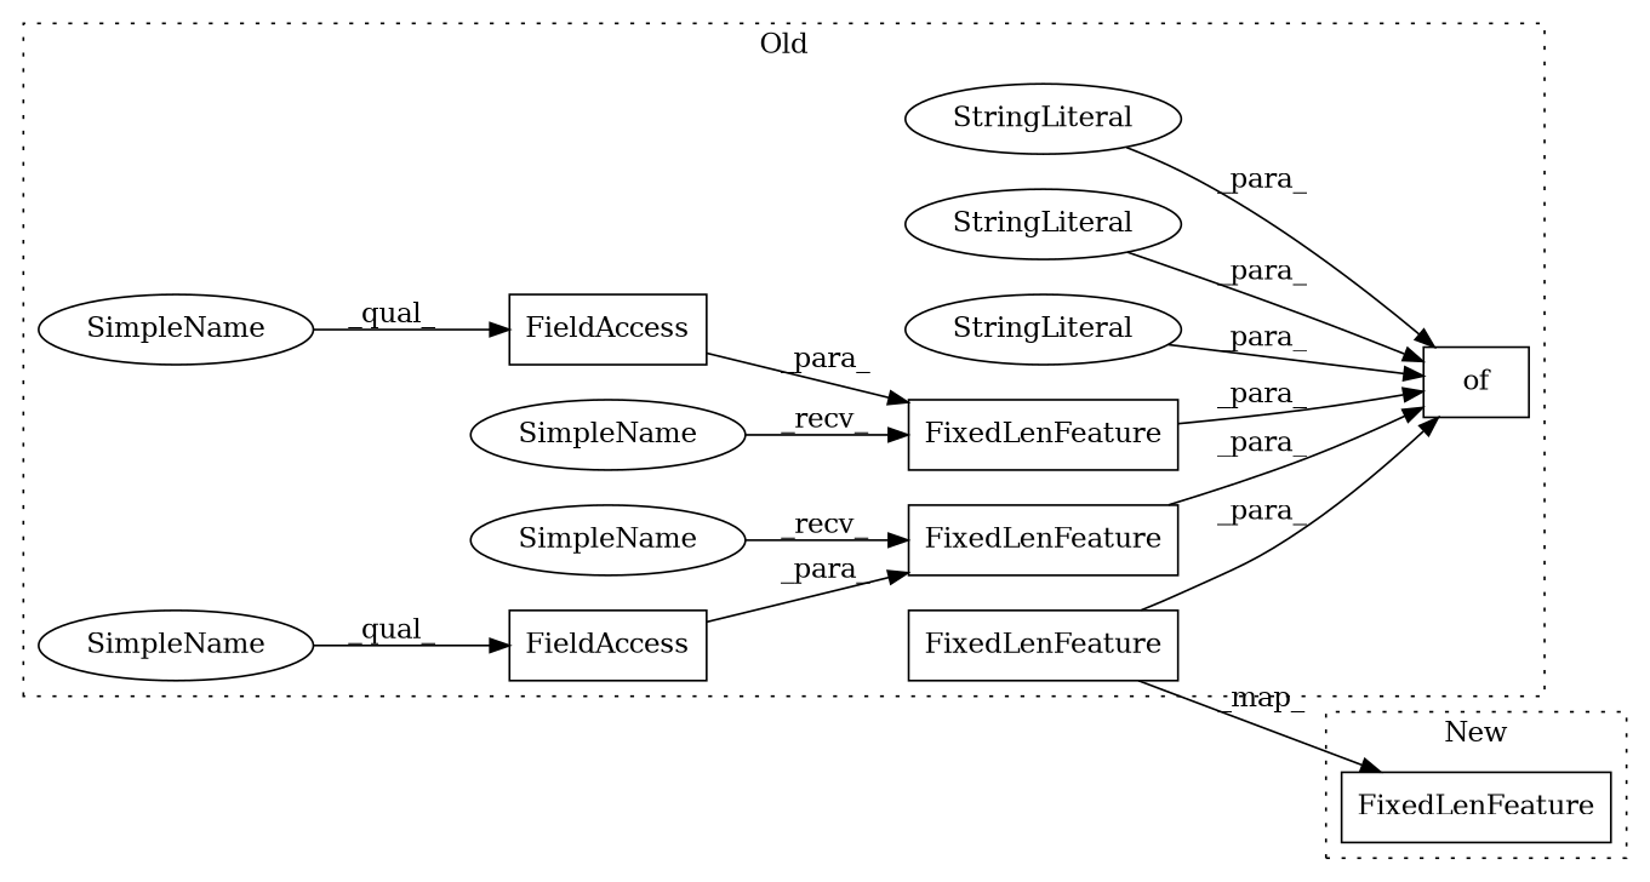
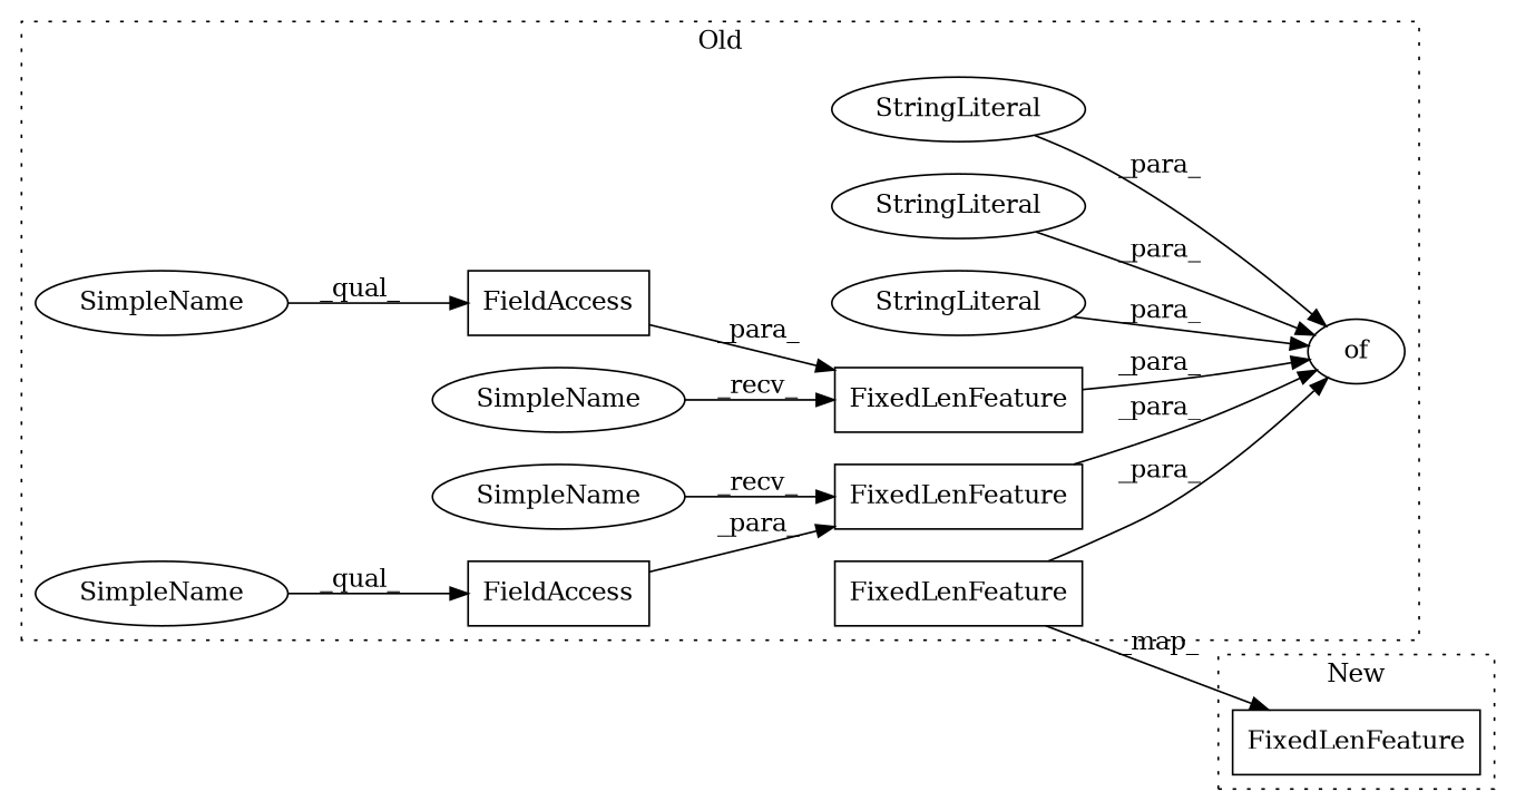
  digraph {
    rankdir=LR
    node [a=32 l=10 s=2546 shape=box]
    n1 [l="16,1" label=FixedLenFeature s="2603,2650"]
-   n2 [l="3,1" label=of s="2352,3081"]
+   n2 [l="3,1" label=of s="2352,3081" shape=ellipse]
    n3 [a=45 l=18 label=StringLiteral s=2652 shape=ellipse]
    n4 [a=45 l=24 label=StringLiteral s=2942 shape=ellipse]
    n5 [l="21,1" label=FixedLenFeature s="2488,2570"]
    n6 [a=22 l=17 label=FieldAccess]
    n7 [l="16,1" label=FixedLenFeature s="2682,2730"]
    n8 [a=22 l=17 label=FieldAccess s=2710]
    n9 [a=45 l=26 label=StringLiteral s=3012 shape=ellipse]
    n10 [a=42 label=SimpleName shape=ellipse]
    n11 [a=42 label=SimpleName s=2710 shape=ellipse]
    n12 [a=42 label=SimpleName s=2477 shape=ellipse]
    n13 [a=42 label=SimpleName s=2671 shape=ellipse]
    n14 [l="16,1" label=FixedLenFeature s="2520,2567"]
    subgraph cluster_1 {
      label=Old
      style=dotted
      n1
      n2
      n3
      n4
      n5
      n6
      n7
      n8
      n9
      n10
      n11
      n12
      n13
    }
    subgraph cluster_2 {
      label=New
      style=dotted
      n14
    }
    n1 -> n2 [label=_para_]
    n1 -> n14 [label=_map_]
    n3 -> n2 [label=_para_]
    n4 -> n2 [label=_para_]
    n5 -> n2 [label=_para_]
    n6 -> n5 [label=_para_]
    n7 -> n2 [label=_para_]
    n8 -> n7 [label=_para_]
    n9 -> n2 [label=_para_]
    n10 -> n6 [label=_qual_]
    n11 -> n8 [label=_qual_]
    n12 -> n5 [label=_recv_]
    n13 -> n7 [label=_recv_]
  }
